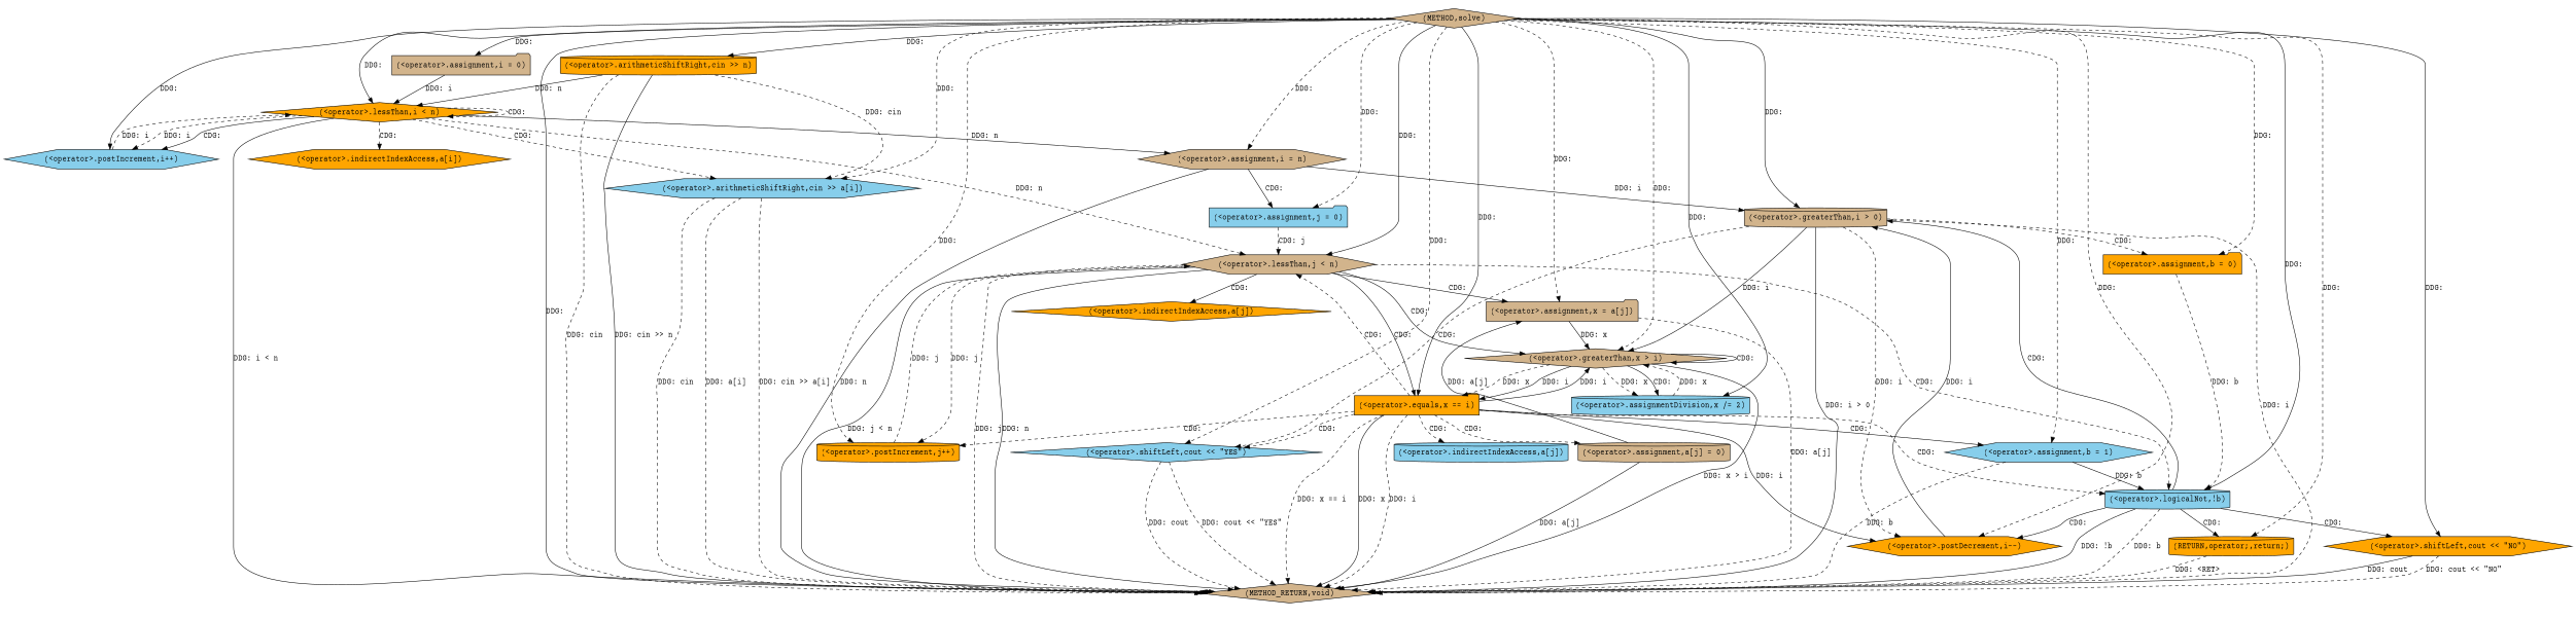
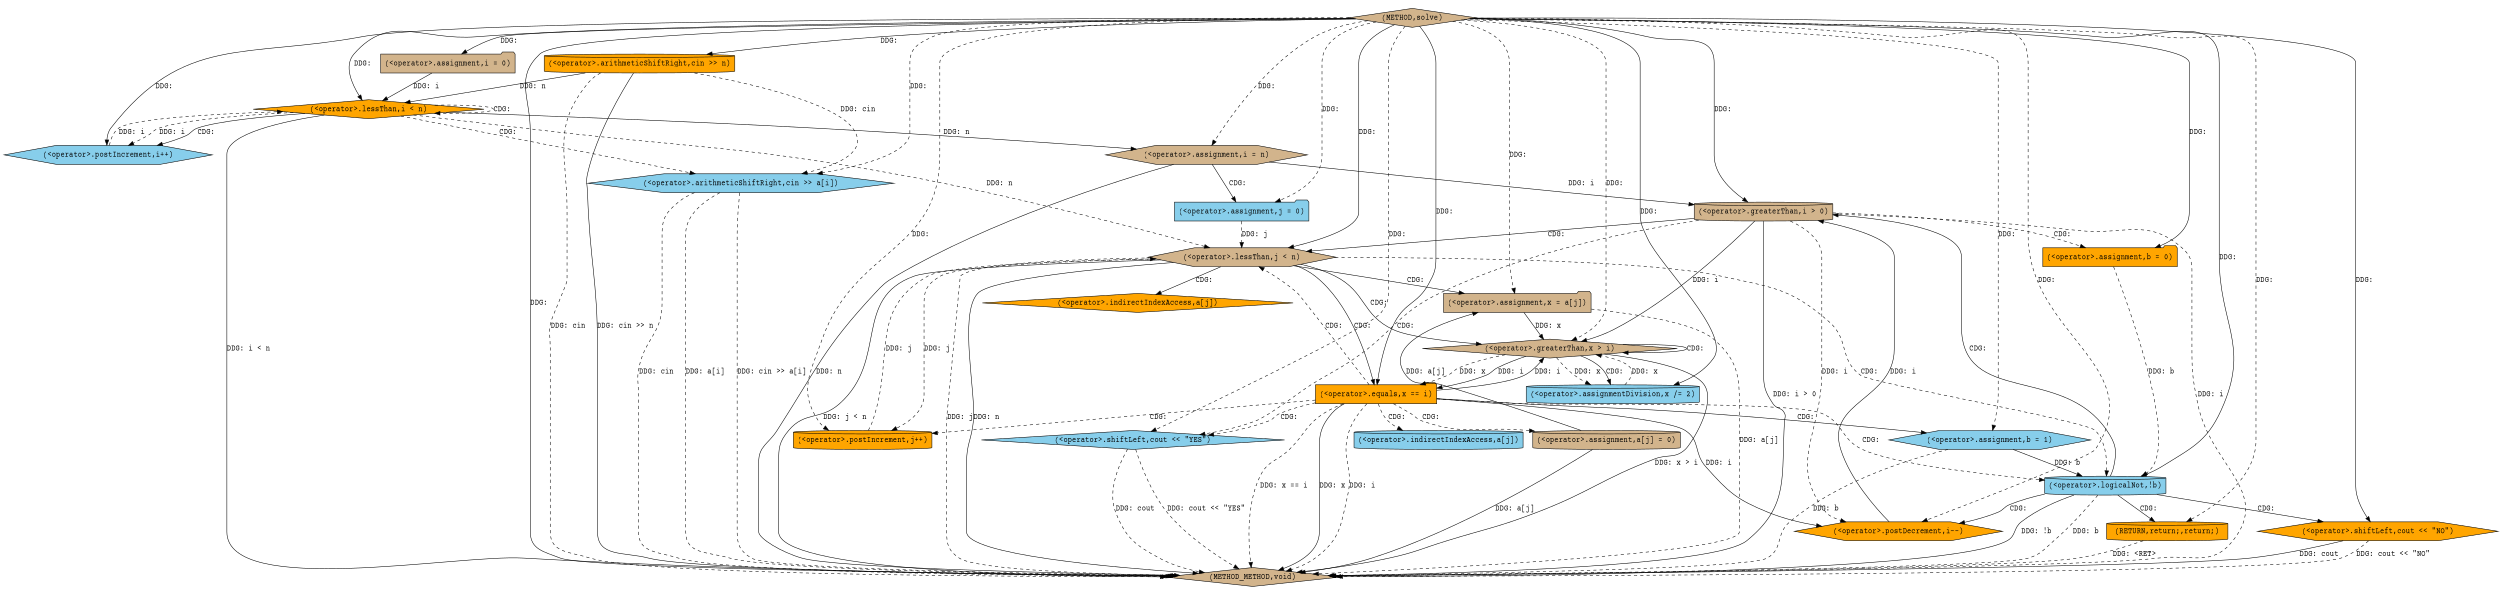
  digraph {
    fontname="Courier Prime"
    node [fillcolor=orange fontname="Courier Prime" shape=cylinder style=filled]
    edge [fontname="Courier Prime" style=dashed]
    n1 [fillcolor=tan label="(METHOD,solve)" shape=diamond]
    n2 [label="(<operator>.arithmeticShiftRight,cin >> n)"]
    n3 [fillcolor=skyblue label="(<operator>.shiftLeft,cout << \"YES\")" shape=diamond]
    n4 [fillcolor=tan label="(<operator>.assignment,i = 0)" shape=folder]
    n5 [label="(<operator>.lessThan,i < n)" shape=diamond]
    n6 [fillcolor=skyblue label="(<operator>.postIncrement,i++)" shape=hexagon]
    n7 [fillcolor=tan label="(<operator>.assignment,i = n)" shape=hexagon]
    n8 [fillcolor=tan label="(<operator>.greaterThan,i > 0)"]
    n9 [label="(<operator>.postDecrement,i--)" shape=hexagon]
    n10 [fillcolor=skyblue label="(<operator>.arithmeticShiftRight,cin >> a[i])" shape=hexagon]
    n11 [label="(<operator>.assignment,b = 0)" shape=folder]
    n12 [fillcolor=skyblue label="(<operator>.assignment,j = 0)" shape=folder]
    n13 [fillcolor=tan label="(<operator>.lessThan,j < n)" shape=hexagon]
    n14 [label="(<operator>.postIncrement,j++)"]
    n15 [fillcolor=skyblue label="(<operator>.logicalNot,!b)"]
    n16 [fillcolor=tan label="(<operator>.assignment,x = a[j])" shape=folder]
    n17 [label="(<operator>.shiftLeft,cout << \"NO\")" shape=hexagon]
-   n18 [label="(RETURN,operator;,return;)"]
+   n18 [label="(RETURN,return;,return;)"]
    n19 [fillcolor=tan label="(<operator>.greaterThan,x > i)" shape=diamond]
    n20 [fillcolor=skyblue label="(<operator>.assignmentDivision,x /= 2)"]
    n21 [label="(<operator>.equals,x == i)" shape=folder]
    n22 [fillcolor=skyblue label="(<operator>.assignment,b = 1)" shape=hexagon]
-   n23 [fillcolor=tan label="(METHOD_RETURN,void)" shape=diamond]
-   n24 [label="(<operator>.indirectIndexAccess,a[i])" shape=hexagon]
+   n23 [fillcolor=tan label="(METHOD_METHOD,void)" shape=diamond]
    n25 [label="(<operator>.indirectIndexAccess,a[j])" shape=diamond]
    n26 [fillcolor=tan label="(<operator>.assignment,a[j] = 0)"]
    n27 [fillcolor=skyblue label="(<operator>.indirectIndexAccess,a[j])"]
    n1 -> n2 [label="DDG: " style=solid]
    n1 -> n3 [label="DDG: "]
    n1 -> n4 [label="DDG: " style=solid]
    n1 -> n5 [label="DDG: " style=solid]
    n1 -> n6 [label="DDG: " style=solid]
    n1 -> n7 [label="DDG: "]
    n1 -> n8 [label="DDG: " style=solid]
    n1 -> n9 [label="DDG: "]
    n1 -> n10 [label="DDG: "]
-   n1 -> n11 [label="DDG: "]
+   n1 -> n11 [label="DDG: " style=solid]
    n1 -> n12 [label="DDG: "]
    n1 -> n13 [label="DDG: " style=solid]
    n1 -> n14 [label="DDG: "]
    n1 -> n15 [label="DDG: " style=solid]
    n1 -> n16 [label="DDG: "]
    n1 -> n17 [label="DDG: " style=solid]
    n1 -> n18 [label="DDG: "]
    n1 -> n19 [label="DDG: "]
    n1 -> n20 [label="DDG: " style=solid]
    n1 -> n21 [label="DDG: " style=solid]
    n1 -> n22 [label="DDG: "]
    n1 -> n23 [label="DDG: " style=solid]
    n2 -> n5 [label="DDG: n" style=solid]
    n2 -> n10 [label="DDG: cin"]
    n2 -> n23 [label="DDG: cin"]
    n2 -> n23 [label="DDG: cin >> n" style=solid]
    n3 -> n23 [label="DDG: cout"]
    n3 -> n23 [label="DDG: cout << \"YES\""]
    n4 -> n5 [label="DDG: i" style=solid]
    n5 -> n5 [label="CDG: "]
    n5 -> n6 [label="DDG: i"]
    n5 -> n6 [label="CDG: " style=solid]
    n5 -> n7 [label="DDG: n" style=solid]
    n5 -> n10 [label="CDG: "]
    n5 -> n13 [label="DDG: n"]
    n5 -> n23 [label="DDG: i < n" style=solid]
-   n5 -> n24 [label="CDG: "]
    n6 -> n5 [label="DDG: i"]
    n7 -> n8 [label="DDG: i" style=solid]
    n7 -> n12 [label="CDG: " style=solid]
    n7 -> n23 [label="DDG: n" style=solid]
    n8 -> n3 [label="CDG: "]
    n8 -> n9 [label="DDG: i"]
    n8 -> n11 [label="CDG: "]
+   n8 -> n13 [label="CDG: " style=solid]
    n8 -> n19 [label="DDG: i" style=solid]
    n8 -> n23 [label="DDG: i"]
    n8 -> n23 [label="DDG: i > 0" style=solid]
    n9 -> n8 [label="DDG: i" style=solid]
    n10 -> n23 [label="DDG: cin"]
    n10 -> n23 [label="DDG: a[i]"]
    n10 -> n23 [label="DDG: cin >> a[i]"]
    n11 -> n15 [label="DDG: b"]
-   n12 -> n13 [label="CDG: j"]
+   n12 -> n13 [label="DDG: j"]
    n13 -> n14 [label="DDG: j"]
    n13 -> n15 [label="CDG: "]
    n13 -> n16 [label="CDG: " style=solid]
    n13 -> n19 [label="CDG: " style=solid]
    n13 -> n21 [label="CDG: " style=solid]
    n13 -> n23 [label="DDG: j"]
    n13 -> n23 [label="DDG: n" style=solid]
    n13 -> n23 [label="DDG: j < n" style=solid]
    n13 -> n25 [label="CDG: " style=solid]
    n14 -> n13 [label="DDG: j"]
    n15 -> n8 [label="CDG: " style=solid]
    n15 -> n9 [label="CDG: " style=solid]
    n15 -> n17 [label="CDG: " style=solid]
    n15 -> n18 [label="CDG: " style=solid]
    n15 -> n23 [label="DDG: b"]
    n15 -> n23 [label="DDG: !b" style=solid]
    n16 -> n19 [label="DDG: x" style=solid]
    n16 -> n23 [label="DDG: a[j]"]
    n17 -> n23 [label="DDG: cout" style=solid]
    n17 -> n23 [label="DDG: cout << \"NO\""]
    n18 -> n23 [label="DDG: <RET>"]
    n19 -> n19 [label="CDG: " style=solid]
    n19 -> n20 [label="DDG: x"]
    n19 -> n20 [label="CDG: " style=solid]
    n19 -> n21 [label="DDG: x"]
    n19 -> n21 [label="DDG: i" style=solid]
    n19 -> n23 [label="DDG: x > i" style=solid]
    n20 -> n19 [label="DDG: x"]
    n21 -> n3 [label="CDG: "]
    n21 -> n9 [label="DDG: i" style=solid]
    n21 -> n13 [label="CDG: "]
    n21 -> n14 [label="CDG: "]
    n21 -> n15 [label="CDG: "]
    n21 -> n19 [label="DDG: i" style=solid]
    n21 -> n22 [label="CDG: " style=solid]
    n21 -> n23 [label="DDG: x" style=solid]
    n21 -> n23 [label="DDG: i"]
    n21 -> n23 [label="DDG: x == i"]
    n21 -> n26 [label="CDG: "]
    n21 -> n27 [label="CDG: "]
    n22 -> n15 [label="DDG: b" style=solid]
    n22 -> n23 [label="DDG: b"]
    n26 -> n16 [label="DDG: a[j]" style=solid]
    n26 -> n23 [label="DDG: a[j]" style=solid]
  }
